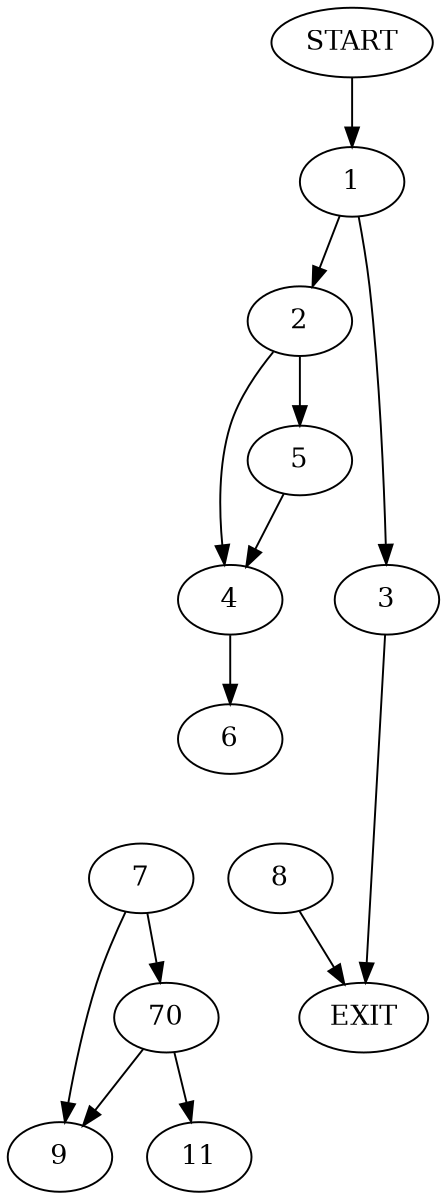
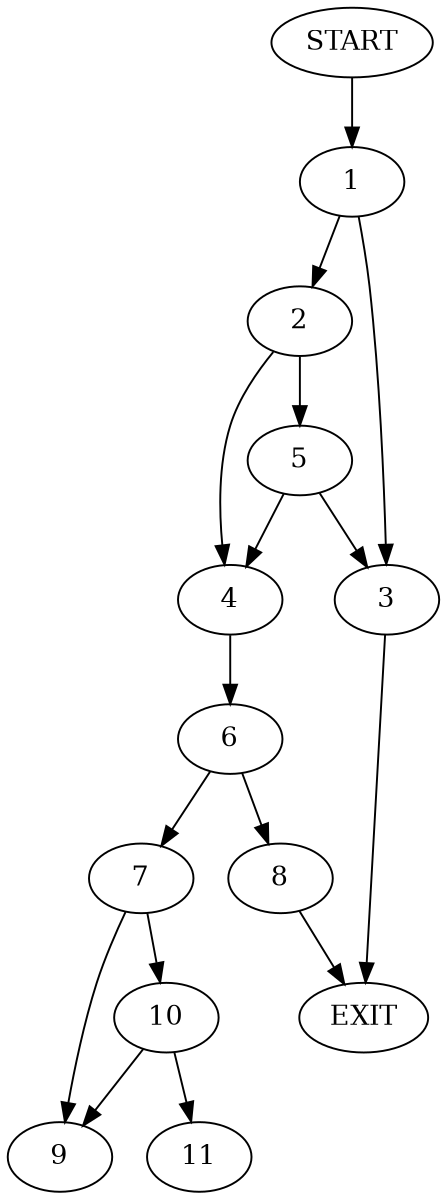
  digraph {
    n1 [label=START]
    1
    2
    3
    n5 [label=EXIT]
    4
    5
    6
    7
    8
    9
-   10 [label=70]
+   10
    11
    n1 -> 1
    1 -> 2
    1 -> 3
    2 -> 4
    2 -> 5
    3 -> n5
    4 -> 6
+   5 -> 3
    5 -> 4
+   6 -> 7
+   6 -> 8
    7 -> 9
    7 -> 10
    8 -> n5
    10 -> 9
    10 -> 11
  }
